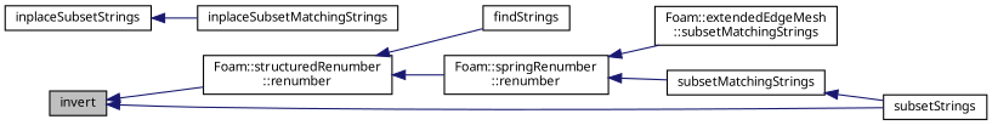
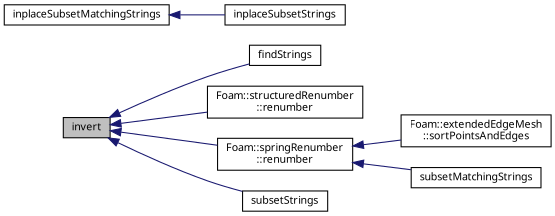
  digraph {
    fontname="Noto Sans"
    rankdir=LR
    node [color=black fontname="Noto Sans" fontsize=10 shape=record]
    edge [color=midnightblue dir=back fontname="Noto Sans" fontsize=10 labelfontname=FreeSans labelfontsize=10 style=solid]
    n1 [fillcolor=grey75 fontcolor=black height=0.2 label=invert style=filled width=0.4]
    n2 [height=0.2 label=findStrings width=0.4]
    n3 [height=0.2 label="Foam::structuredRenumber\l::renumber" width=0.4]
    n4 [height=0.2 label="Foam::springRenumber\l::renumber" width=0.4]
    n5 [height=0.2 label=subsetStrings width=0.4]
    n6 [height=0.2 label=inplaceSubsetMatchingStrings width=0.4]
    n7 [height=0.2 label=inplaceSubsetStrings width=0.4]
-   n8 [height=0.2 label="Foam::extendedEdgeMesh\l::subsetMatchingStrings" width=0.4]
+   n8 [height=0.2 label="Foam::extendedEdgeMesh\l::sortPointsAndEdges" width=0.4]
    n9 [height=0.2 label=subsetMatchingStrings width=0.4]
-   n3 -> n2
+   n1 -> n2
    n1 -> n3
-   n3 -> n4
+   n1 -> n4
    n1 -> n5
    n4 -> n8
    n4 -> n9
-   n7 -> n6
-   n9 -> n5
+   n6 -> n7
  }
